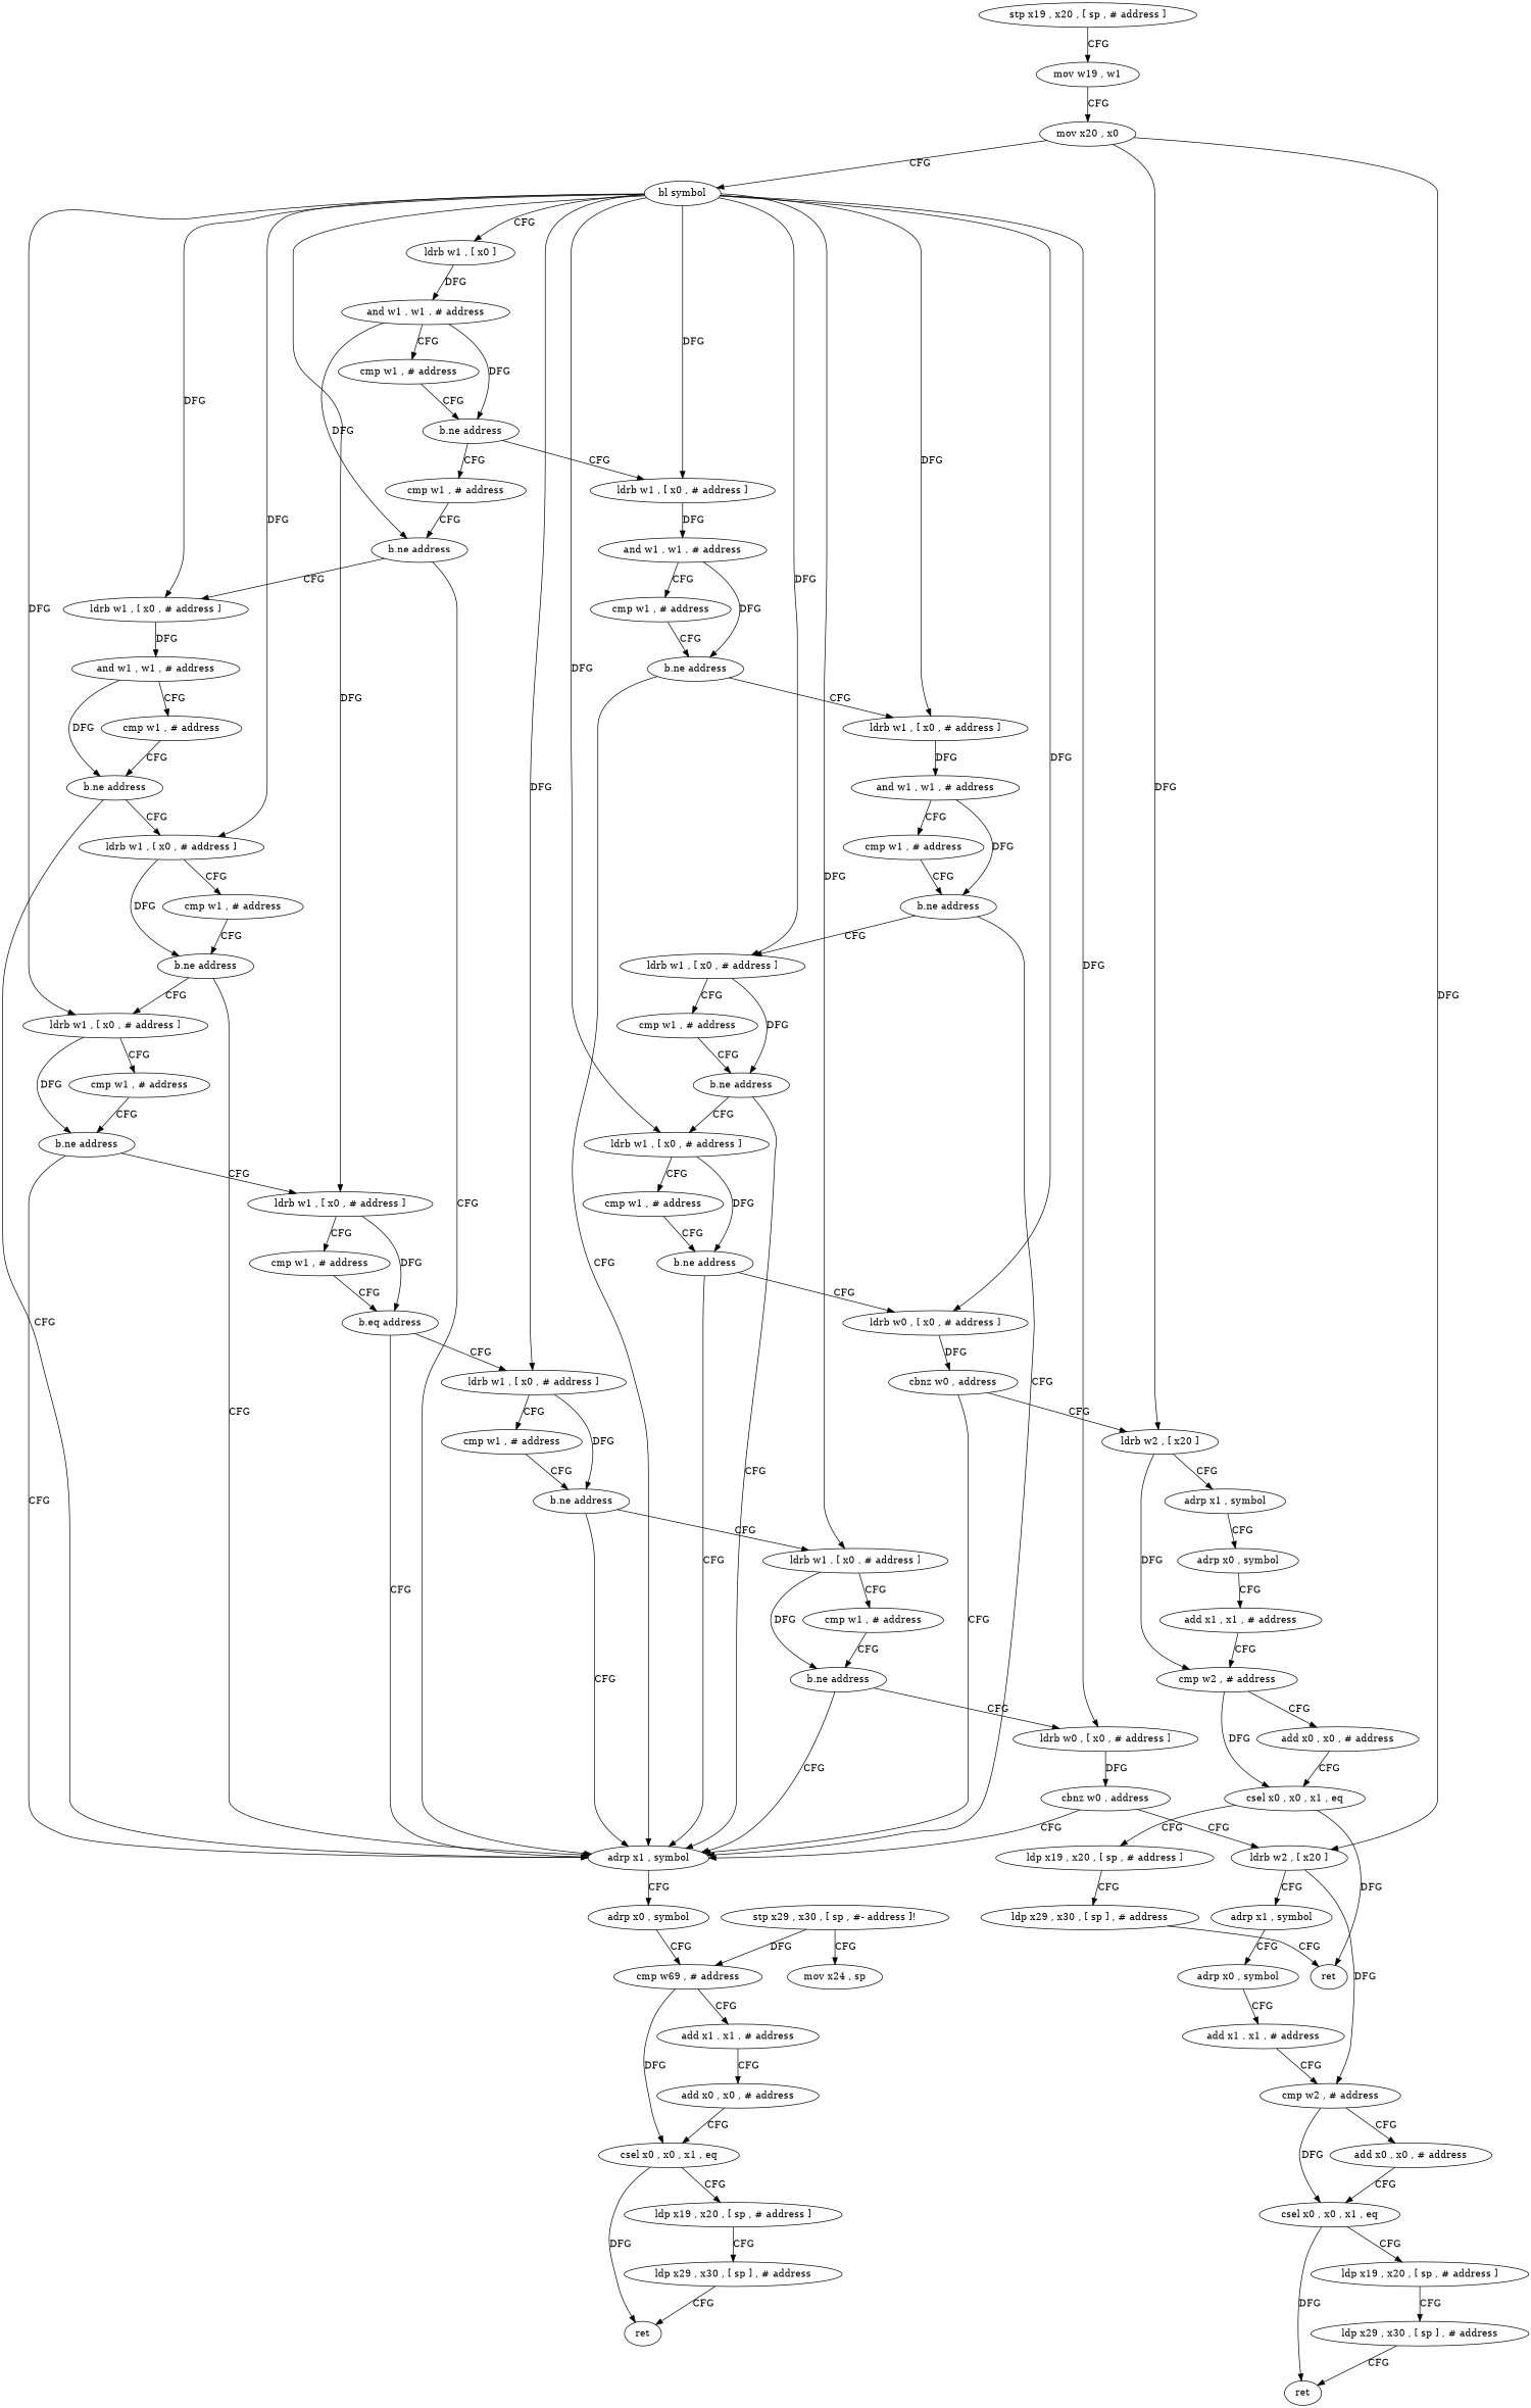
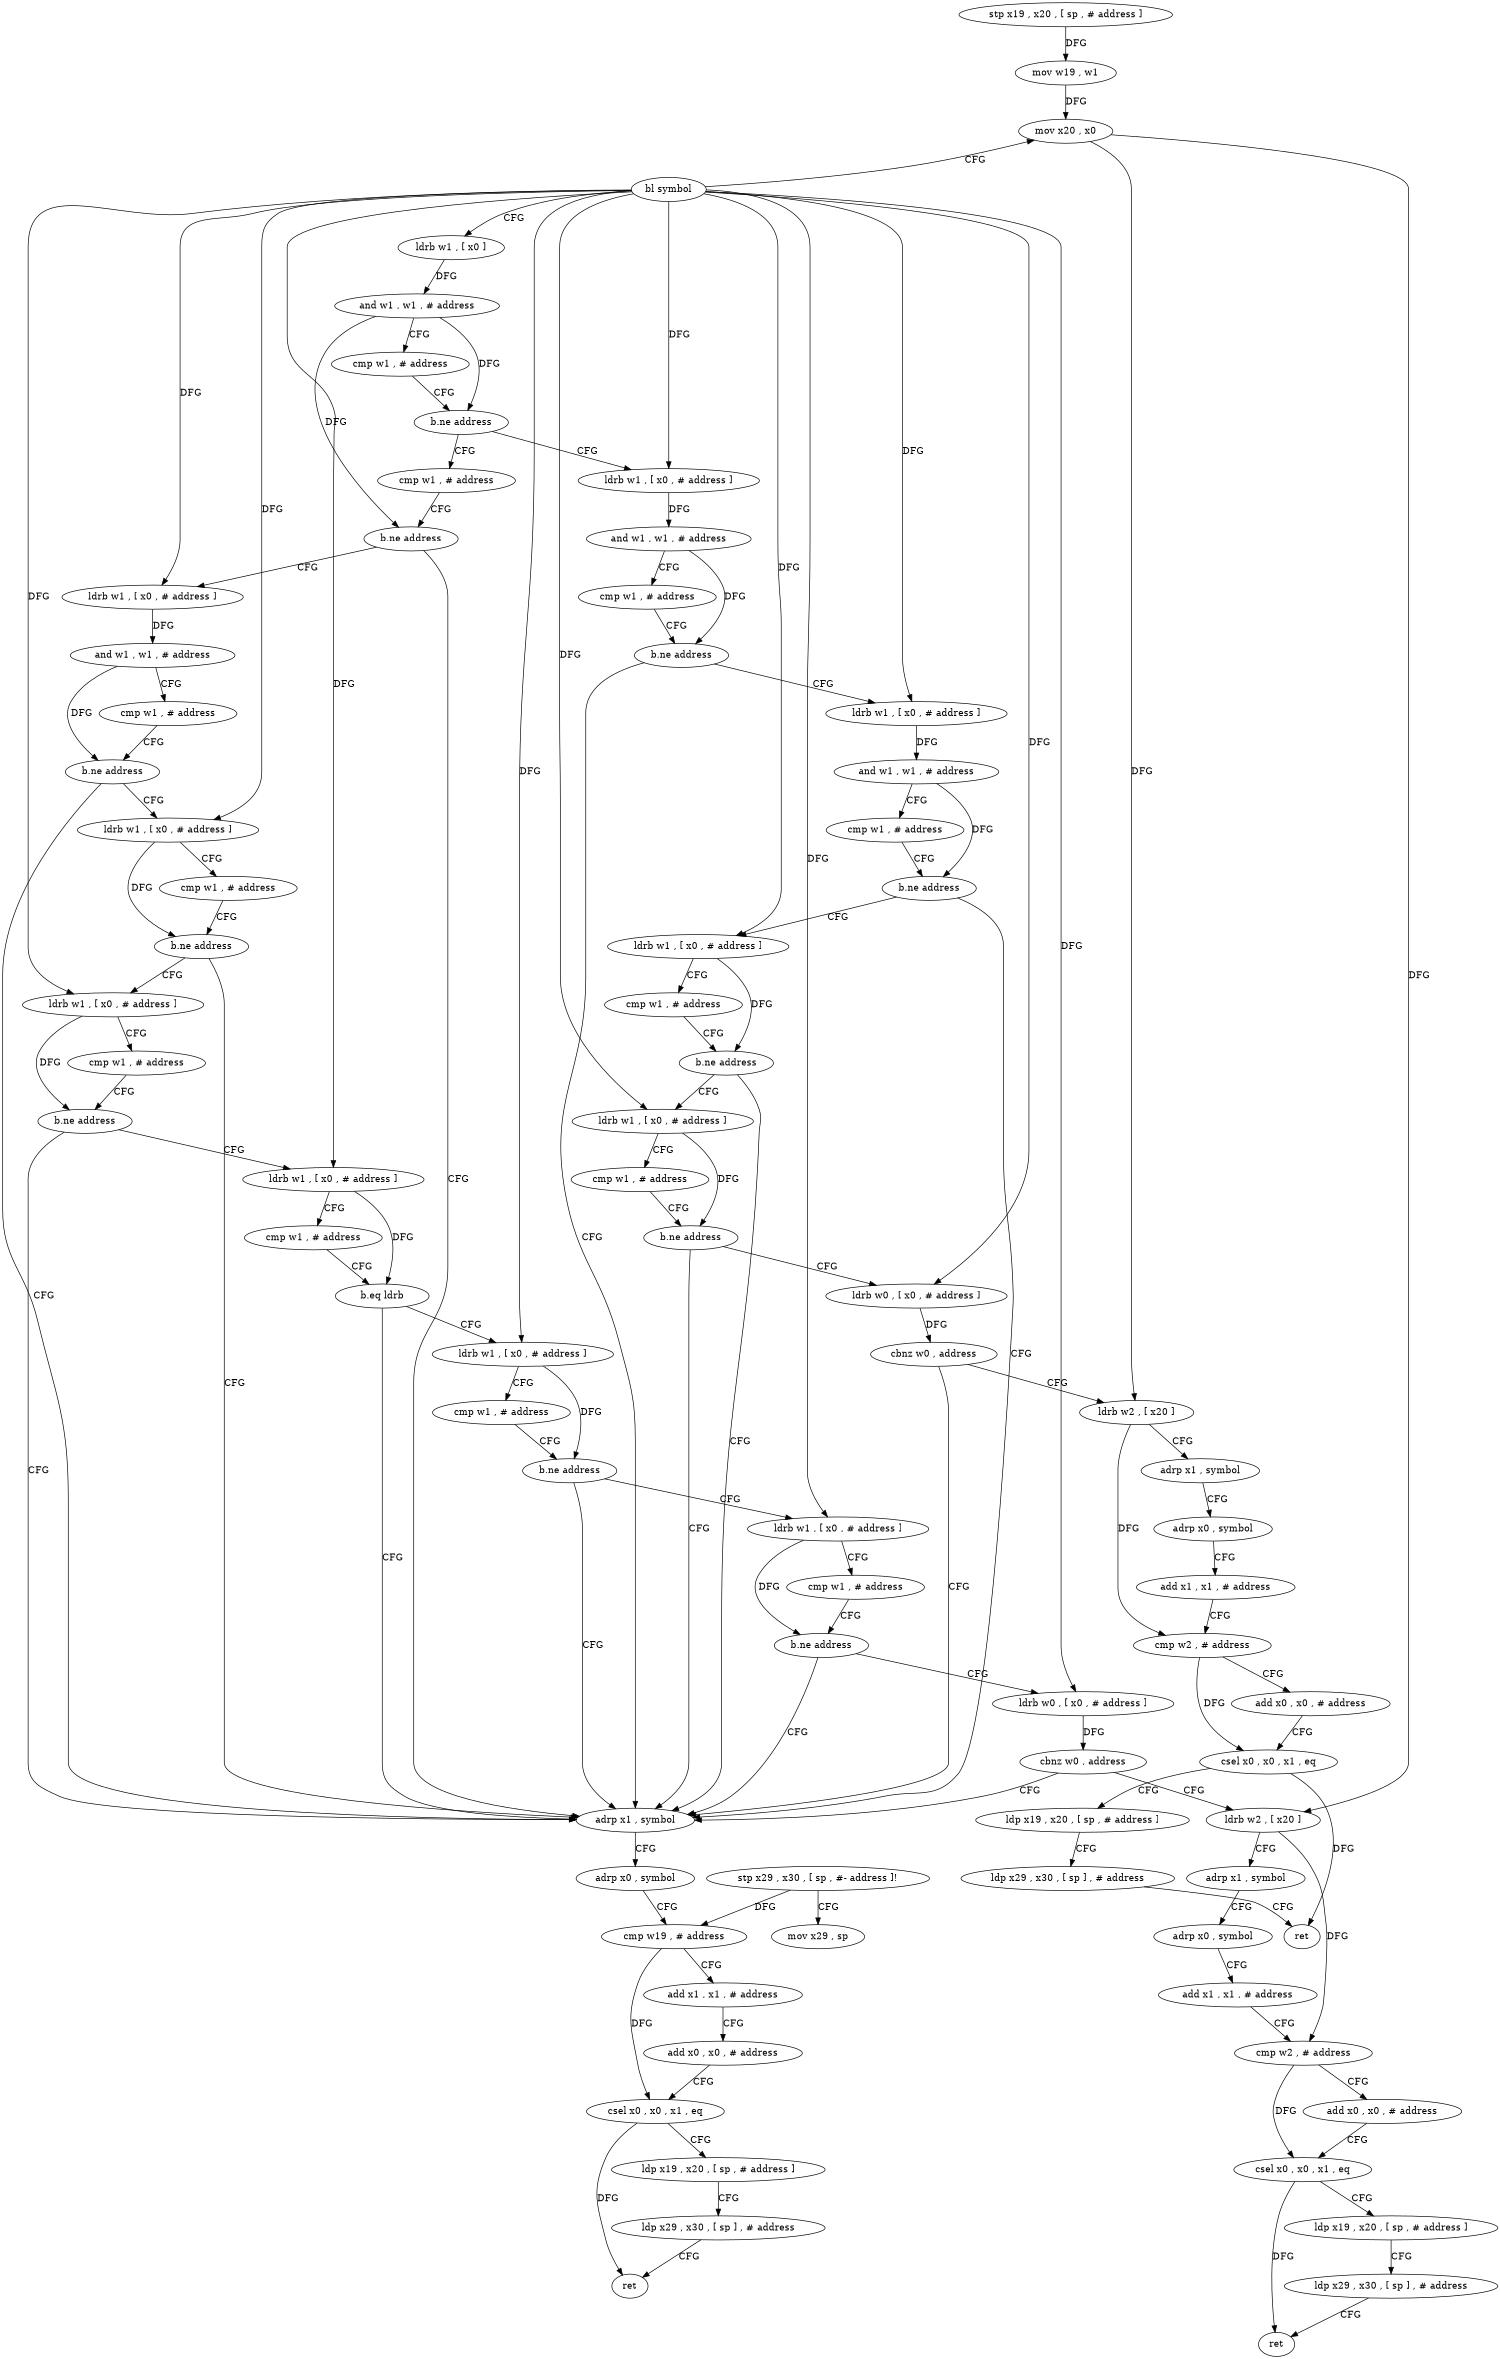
  digraph {
    n1 [label="stp x29 , x30 , [ sp , #- address ]!"]
-   n2 [label="mov x24 , sp"]
-   n3 [label="cmp w69 , # address"]
+   n2 [label="mov x29 , sp"]
+   n3 [label="cmp w19 , # address"]
    n4 [label="stp x19 , x20 , [ sp , # address ]"]
    n5 [label="mov w19 , w1"]
    n6 [label="mov x20 , x0"]
    n7 [label="bl symbol"]
    n8 [label="ldrb w2 , [ x20 ]"]
    n9 [label="ldrb w2 , [ x20 ]"]
    n10 [label="add x1 , x1 , # address"]
    n11 [label="csel x0 , x0 , x1 , eq"]
    n12 [label="ldrb w1 , [ x0 ]"]
    n13 [label="ldrb w1 , [ x0 , # address ]"]
    n14 [label="ldrb w1 , [ x0 , # address ]"]
    n15 [label="ldrb w1 , [ x0 , # address ]"]
    n16 [label="ldrb w1 , [ x0 , # address ]"]
    n17 [label="ldrb w1 , [ x0 , # address ]"]
    n18 [label="ldrb w1 , [ x0 , # address ]"]
    n19 [label="ldrb w1 , [ x0 , # address ]"]
    n20 [label="ldrb w1 , [ x0 , # address ]"]
    n21 [label="ldrb w0 , [ x0 , # address ]"]
    n22 [label="ldrb w1 , [ x0 , # address ]"]
    n23 [label="ldrb w1 , [ x0 , # address ]"]
    n24 [label="ldrb w0 , [ x0 , # address ]"]
    n25 [label="adrp x1 , symbol"]
    n26 [label="cmp w2 , # address"]
    n27 [label="adrp x1 , symbol"]
    n28 [label="cmp w2 , # address"]
    n29 [label="and w1 , w1 , # address"]
    n30 [label="and w1 , w1 , # address"]
    n31 [label="and w1 , w1 , # address"]
    n32 [label="and w1 , w1 , # address"]
    n33 [label="cmp w1 , # address"]
    n34 [label="b.ne address"]
    n35 [label="cmp w1 , # address"]
    n36 [label="b.ne address"]
    n37 [label="cmp w1 , # address"]
    n38 [label="b.ne address"]
    n39 [label="cmp w1 , # address"]
    n40 [label="b.ne address"]
    n41 [label="cmp w1 , # address"]
-   n42 [label="b.eq address"]
+   n42 [label="b.eq ldrb"]
    n43 [label="cbnz w0 , address"]
    n44 [label="cmp w1 , # address"]
    n45 [label="b.ne address"]
    n46 [label="cmp w1 , # address"]
    n47 [label="b.ne address"]
    n48 [label="cbnz w0 , address"]
    n49 [label="cmp w1 , # address"]
    n50 [label="b.ne address"]
    n51 [label="b.ne address"]
    n52 [label="cmp w1 , # address"]
    n53 [label="adrp x1 , symbol"]
    n54 [label="cmp w1 , # address"]
    n55 [label="b.ne address"]
    n56 [label="adrp x0 , symbol"]
    n57 [label="cmp w1 , # address"]
    n58 [label="b.ne address"]
    n59 [label="cmp w1 , # address"]
    n60 [label="b.ne address"]
    n61 [label="add x0 , x0 , # address"]
    n62 [label="ldp x19 , x20 , [ sp , # address ]"]
    n63 [label=ret]
    n64 [label="ldp x29 , x30 , [ sp ] , # address"]
    n65 [label="adrp x0 , symbol"]
    n66 [label="add x0 , x0 , # address"]
    n67 [label="csel x0 , x0 , x1 , eq"]
    n68 [label="add x1 , x1 , # address"]
    n69 [label="ldp x19 , x20 , [ sp , # address ]"]
    n70 [label=ret]
    n71 [label="ldp x29 , x30 , [ sp ] , # address"]
    n72 [label="adrp x0 , symbol"]
    n73 [label="add x0 , x0 , # address"]
    n74 [label="csel x0 , x0 , x1 , eq"]
    n75 [label="add x1 , x1 , # address"]
    n76 [label="ldp x19 , x20 , [ sp , # address ]"]
    n77 [label=ret]
    n78 [label="ldp x29 , x30 , [ sp ] , # address"]
    n1 -> n2 [label=CFG]
    n1 -> n3 [label=DFG]
    n3 -> n10 [label=CFG]
    n3 -> n11 [label=DFG]
-   n4 -> n5 [label=CFG]
-   n5 -> n6 [label=CFG]
-   n6 -> n7 [label=CFG]
+   n4 -> n5 [label=DFG]
+   n5 -> n6 [label=DFG]
+   n7 -> n6 [label=CFG]
    n6 -> n8 [label=DFG]
    n6 -> n9 [label=DFG]
    n7 -> n12 [label=CFG]
    n7 -> n13 [label=DFG]
    n7 -> n14 [label=DFG]
    n7 -> n15 [label=DFG]
    n7 -> n16 [label=DFG]
    n7 -> n17 [label=DFG]
    n7 -> n18 [label=DFG]
    n7 -> n19 [label=DFG]
    n7 -> n20 [label=DFG]
    n7 -> n21 [label=DFG]
    n7 -> n22 [label=DFG]
    n7 -> n23 [label=DFG]
    n7 -> n24 [label=DFG]
    n8 -> n25 [label=CFG]
    n8 -> n26 [label=DFG]
    n9 -> n27 [label=CFG]
    n9 -> n28 [label=DFG]
    n10 -> n61 [label=CFG]
    n11 -> n62 [label=CFG]
    n11 -> n63 [label=DFG]
    n12 -> n29 [label=DFG]
    n13 -> n30 [label=DFG]
    n14 -> n31 [label=DFG]
    n15 -> n32 [label=DFG]
    n16 -> n33 [label=CFG]
    n16 -> n34 [label=DFG]
    n17 -> n35 [label=CFG]
    n17 -> n36 [label=DFG]
    n18 -> n37 [label=CFG]
    n18 -> n38 [label=DFG]
    n19 -> n39 [label=CFG]
    n19 -> n40 [label=DFG]
    n20 -> n41 [label=CFG]
    n20 -> n42 [label=DFG]
    n21 -> n43 [label=DFG]
    n22 -> n44 [label=CFG]
    n22 -> n45 [label=DFG]
    n23 -> n46 [label=CFG]
    n23 -> n47 [label=DFG]
    n24 -> n48 [label=DFG]
    n25 -> n65 [label=CFG]
    n26 -> n66 [label=CFG]
    n26 -> n67 [label=DFG]
    n27 -> n72 [label=CFG]
    n28 -> n73 [label=CFG]
    n28 -> n74 [label=DFG]
    n29 -> n49 [label=CFG]
    n29 -> n50 [label=DFG]
    n29 -> n51 [label=DFG]
    n30 -> n54 [label=CFG]
    n30 -> n55 [label=DFG]
    n31 -> n57 [label=CFG]
    n31 -> n58 [label=DFG]
    n32 -> n59 [label=CFG]
    n32 -> n60 [label=DFG]
    n33 -> n34 [label=CFG]
    n34 -> n18 [label=CFG]
    n34 -> n53 [label=CFG]
    n35 -> n36 [label=CFG]
    n36 -> n19 [label=CFG]
    n36 -> n53 [label=CFG]
    n37 -> n38 [label=CFG]
    n38 -> n20 [label=CFG]
    n38 -> n53 [label=CFG]
    n39 -> n40 [label=CFG]
    n40 -> n21 [label=CFG]
    n40 -> n53 [label=CFG]
    n41 -> n42 [label=CFG]
    n42 -> n22 [label=CFG]
    n42 -> n53 [label=CFG]
    n43 -> n8 [label=CFG]
    n43 -> n53 [label=CFG]
    n44 -> n45 [label=CFG]
    n45 -> n23 [label=CFG]
    n45 -> n53 [label=CFG]
    n46 -> n47 [label=CFG]
    n47 -> n24 [label=CFG]
    n47 -> n53 [label=CFG]
    n48 -> n9 [label=CFG]
    n48 -> n53 [label=CFG]
    n49 -> n50 [label=CFG]
    n50 -> n13 [label=CFG]
    n50 -> n52 [label=CFG]
    n51 -> n14 [label=CFG]
    n51 -> n53 [label=CFG]
    n52 -> n51 [label=CFG]
    n53 -> n56 [label=CFG]
    n54 -> n55 [label=CFG]
    n55 -> n15 [label=CFG]
    n55 -> n53 [label=CFG]
    n56 -> n3 [label=CFG]
    n57 -> n58 [label=CFG]
    n58 -> n16 [label=CFG]
    n58 -> n53 [label=CFG]
    n59 -> n60 [label=CFG]
    n60 -> n17 [label=CFG]
    n60 -> n53 [label=CFG]
    n61 -> n11 [label=CFG]
    n62 -> n64 [label=CFG]
    n64 -> n63 [label=CFG]
    n65 -> n68 [label=CFG]
    n66 -> n67 [label=CFG]
    n67 -> n69 [label=CFG]
    n67 -> n70 [label=DFG]
    n68 -> n26 [label=CFG]
    n69 -> n71 [label=CFG]
    n71 -> n70 [label=CFG]
    n72 -> n75 [label=CFG]
    n73 -> n74 [label=CFG]
    n74 -> n76 [label=CFG]
    n74 -> n77 [label=DFG]
    n75 -> n28 [label=CFG]
    n76 -> n78 [label=CFG]
    n78 -> n77 [label=CFG]
  }
